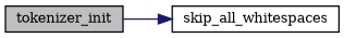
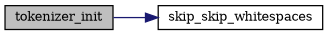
  digraph {
    rankdir=LR
    fontname="DejaVu Serif"
    node [color=black fontname="DejaVu Serif" fontsize=10 shape=record style=filled]
    n1 [fillcolor=grey75 fontcolor=black height=0.2 label=tokenizer_init width=0.4]
-   n2 [fillcolor=white height=0.2 label=skip_all_whitespaces width=0.4]
+   n2 [fillcolor=white height=0.2 label=skip_skip_whitespaces width=0.4]
    n1 -> n2 [color=midnightblue fontname="DejaVu Serif" fontsize=10 labelfontname=Helvetica labelfontsize=10 style=solid]
  }
